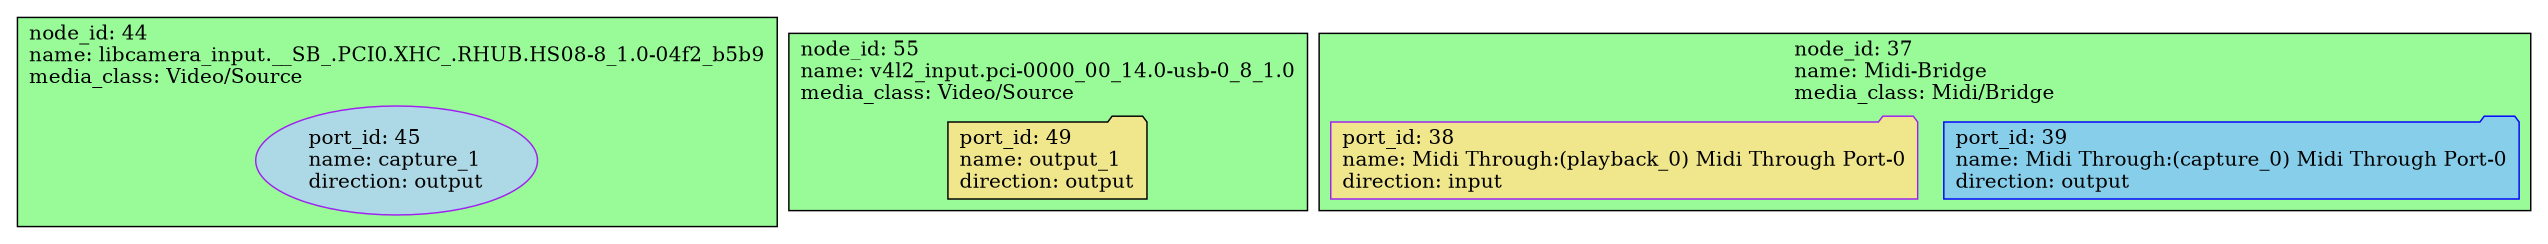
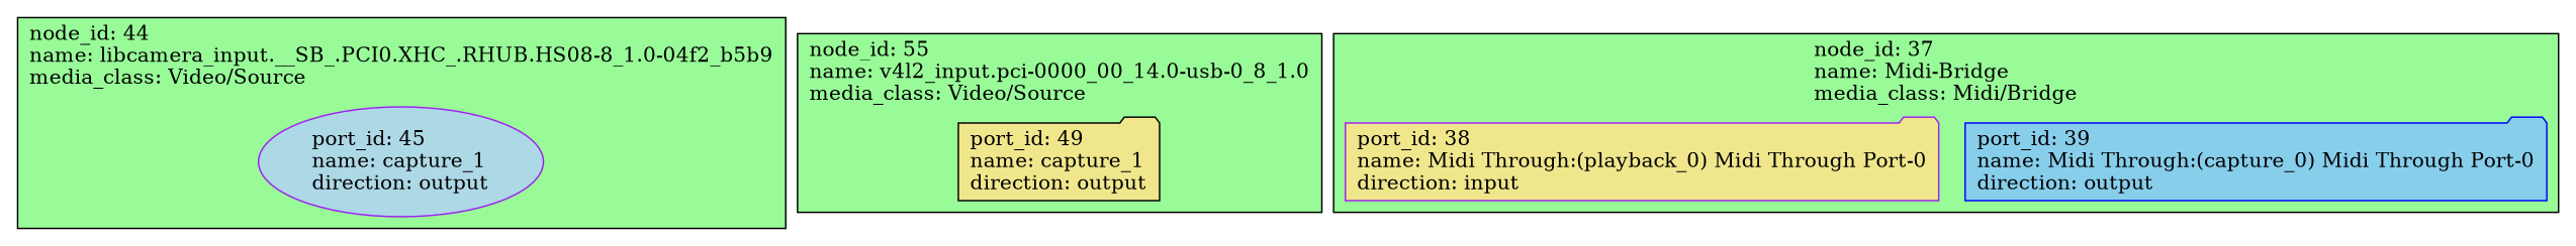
  digraph {
    node [fillcolor=khaki shape=folder style=filled color=purple]
    n1 [fillcolor=lightblue label="port_id: 45\lname: capture_1\ldirection: output\l" shape=ellipse]
-   n2 [label="port_id: 49\lname: output_1\ldirection: output\l" color=black]
+   n2 [label="port_id: 49\lname: capture_1\ldirection: output\l" color=black]
    n3 [fillcolor=skyblue label="port_id: 39\lname: Midi Through:(capture_0) Midi Through Port-0\ldirection: output\l" color=blue]
    n4 [label="port_id: 38\lname: Midi Through:(playback_0) Midi Through Port-0\ldirection: input\l"]
    subgraph cluster_1 {
      bgcolor=palegreen
      label="node_id: 44\lname: libcamera_input.__SB_.PCI0.XHC_.RHUB.HS08-8_1.0-04f2_b5b9\lmedia_class: Video/Source\l"
      n1
    }
    subgraph cluster_2 {
      bgcolor=palegreen
      label="node_id: 55\lname: v4l2_input.pci-0000_00_14.0-usb-0_8_1.0\lmedia_class: Video/Source\l"
      n2
    }
    subgraph cluster_3 {
      bgcolor=palegreen
      label="node_id: 37\lname: Midi-Bridge\lmedia_class: Midi/Bridge\l"
      n3
      n4
    }
    subgraph cluster_4 {
      bgcolor=palegreen
      label="node_id: 29\lname: Freewheel-Driver\lmedia_class: (null)\l"
    }
    subgraph cluster_5 {
      bgcolor=palegreen
      label="node_id: 28\lname: Dummy-Driver\lmedia_class: (null)\l"
    }
  }
